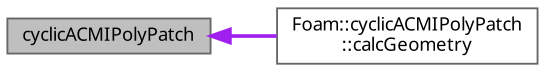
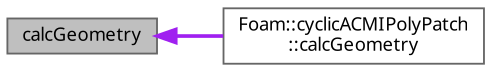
  digraph {
    rankdir=LR
    fontname="Noto Sans"
    node [color=gray40 fontname="Noto Sans" fontsize=10 shape=record]
-   n1 [fillcolor=grey75 fontcolor=black height=0.2 label=cyclicACMIPolyPatch style=filled width=0.4]
+   n1 [fillcolor=grey75 fontcolor=black height=0.2 label=calcGeometry style=filled width=0.4]
    n2 [height=0.2 label="Foam::cyclicACMIPolyPatch\l::calcGeometry" width=0.4]
    n1 -> n2 [color=purple dir=back fontname="Noto Sans" fontsize=10 labelfontname=Helvetica labelfontsize=10 style=bold]
  }
